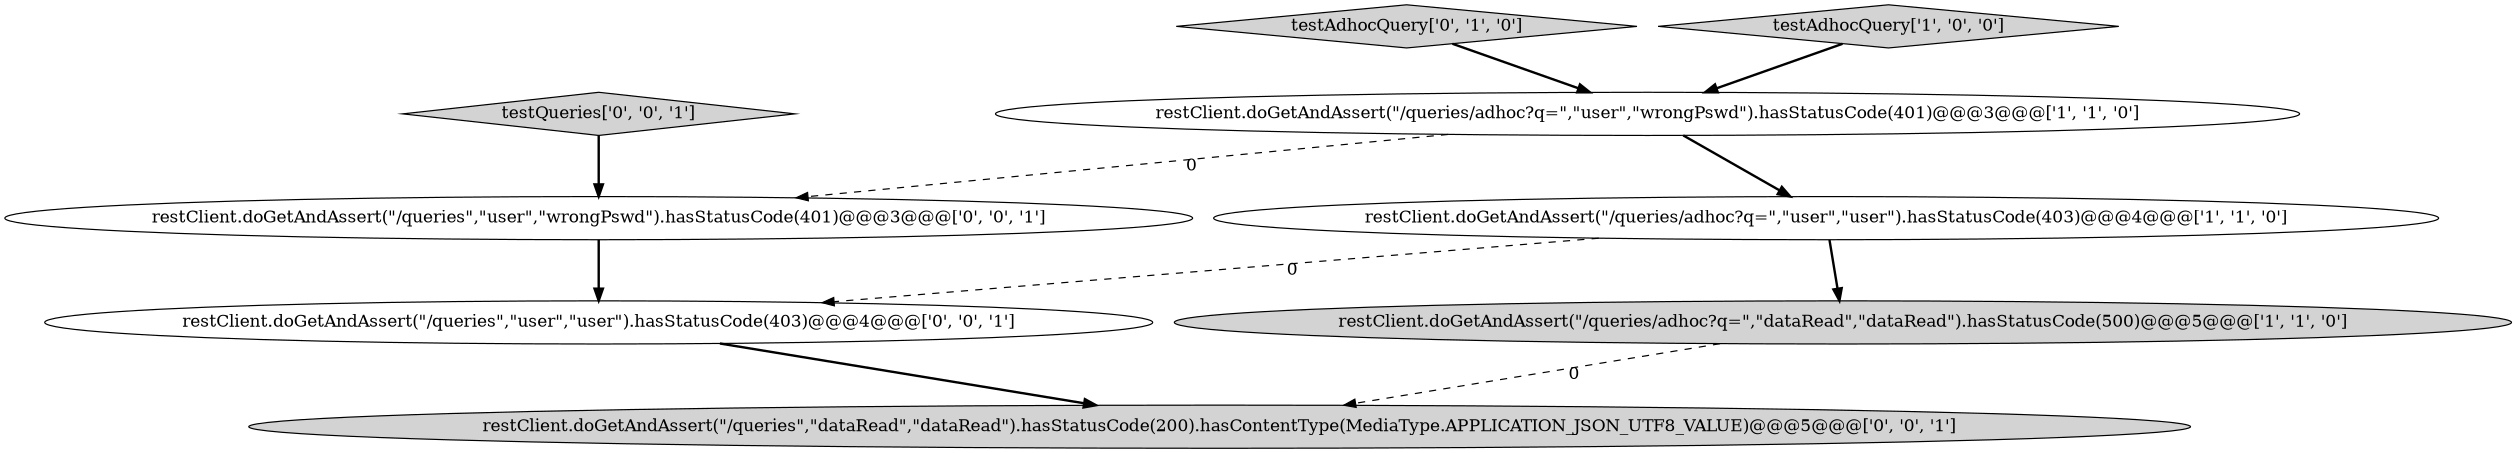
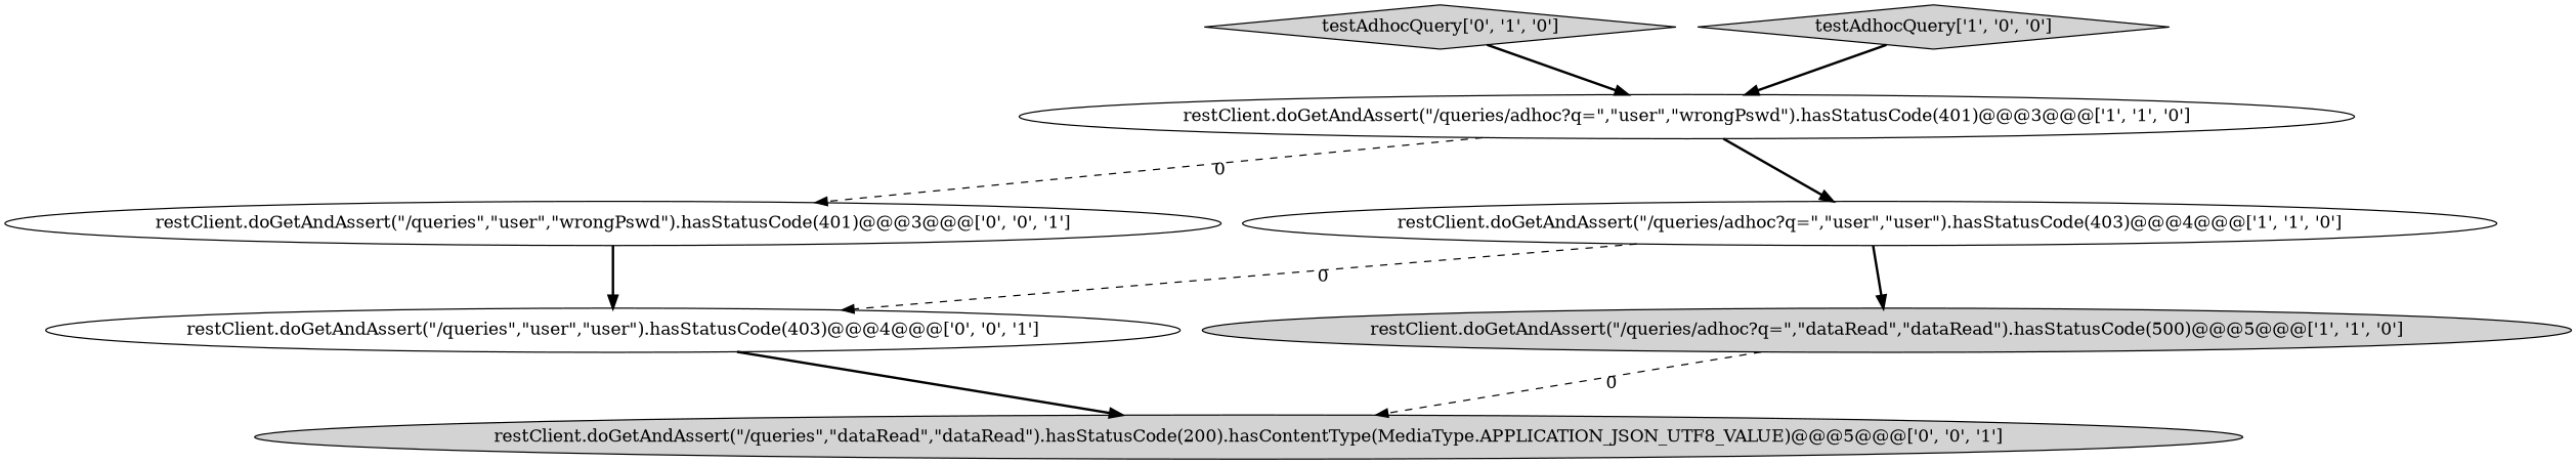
  digraph {
    node [fillcolor=lightgray shape=ellipse style=filled]
    edge [style=bold]
    n1 [fillcolor=white label="restClient.doGetAndAssert(\"/queries\",\"user\",\"wrongPswd\").hasStatusCode(401)@@@3@@@['0', '0', '1']"]
    n2 [fillcolor=white label="restClient.doGetAndAssert(\"/queries\",\"user\",\"user\").hasStatusCode(403)@@@4@@@['0', '0', '1']"]
    n3 [label="restClient.doGetAndAssert(\"/queries\",\"dataRead\",\"dataRead\").hasStatusCode(200).hasContentType(MediaType.APPLICATION_JSON_UTF8_VALUE)@@@5@@@['0', '0', '1']"]
    n4 [fillcolor=white label="restClient.doGetAndAssert(\"/queries/adhoc?q=\",\"user\",\"wrongPswd\").hasStatusCode(401)@@@3@@@['1', '1', '0']"]
    n5 [fillcolor=white label="restClient.doGetAndAssert(\"/queries/adhoc?q=\",\"user\",\"user\").hasStatusCode(403)@@@4@@@['1', '1', '0']"]
-   n6 [label="testQueries['0', '0', '1']" shape=diamond]
    n7 [label="restClient.doGetAndAssert(\"/queries/adhoc?q=\",\"dataRead\",\"dataRead\").hasStatusCode(500)@@@5@@@['1', '1', '0']"]
    n8 [label="testAdhocQuery['0', '1', '0']" shape=diamond]
    n9 [label="testAdhocQuery['1', '0', '0']" shape=diamond]
    n1 -> n2
    n2 -> n3
    n4 -> n1 [label=0 style=dashed]
    n4 -> n5
    n5 -> n2 [label=0 style=dashed]
    n5 -> n7
-   n6 -> n1
    n7 -> n3 [label=0 style=dashed]
    n8 -> n4
    n9 -> n4
  }
